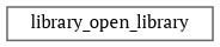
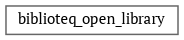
  digraph {
    rankdir=TB
    fontname="PT Serif"
-   n1 [color=grey40 fillcolor=white fontname="PT Serif" fontsize=10 height=0.2 label=library_open_library shape=box style=filled width=0.4]
+   n1 [color=grey40 fillcolor=white fontname="PT Serif" fontsize=10 height=0.2 label=biblioteq_open_library shape=box style=filled width=0.4]
  }
